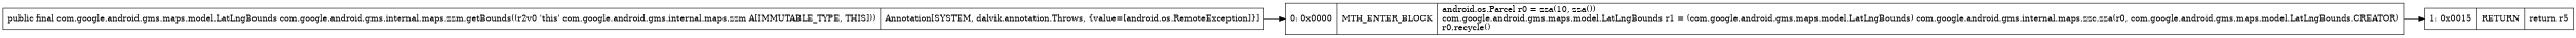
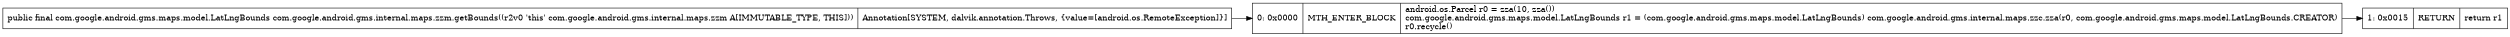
  digraph {
    rankdir=LR
    node [shape=record]
    n1 [label="{0\:\ 0x0000|MTH_ENTER_BLOCK\l|android.os.Parcel r0 = zza(10, zza())\lcom.google.android.gms.maps.model.LatLngBounds r1 = (com.google.android.gms.maps.model.LatLngBounds) com.google.android.gms.internal.maps.zzc.zza(r0, com.google.android.gms.maps.model.LatLngBounds.CREATOR)\lr0.recycle()\l}"]
-   n2 [label="{1\:\ 0x0015|RETURN\l|return r5\l}"]
+   n2 [label="{1\:\ 0x0015|RETURN\l|return r1\l}"]
    n3 [label="{public final com.google.android.gms.maps.model.LatLngBounds com.google.android.gms.internal.maps.zzm.getBounds((r2v0 'this' com.google.android.gms.internal.maps.zzm A[IMMUTABLE_TYPE, THIS]))  | Annotation[SYSTEM, dalvik.annotation.Throws, \{value=[android.os.RemoteException]\}]\l}"]
    n1 -> n2
    n3 -> n1
  }
